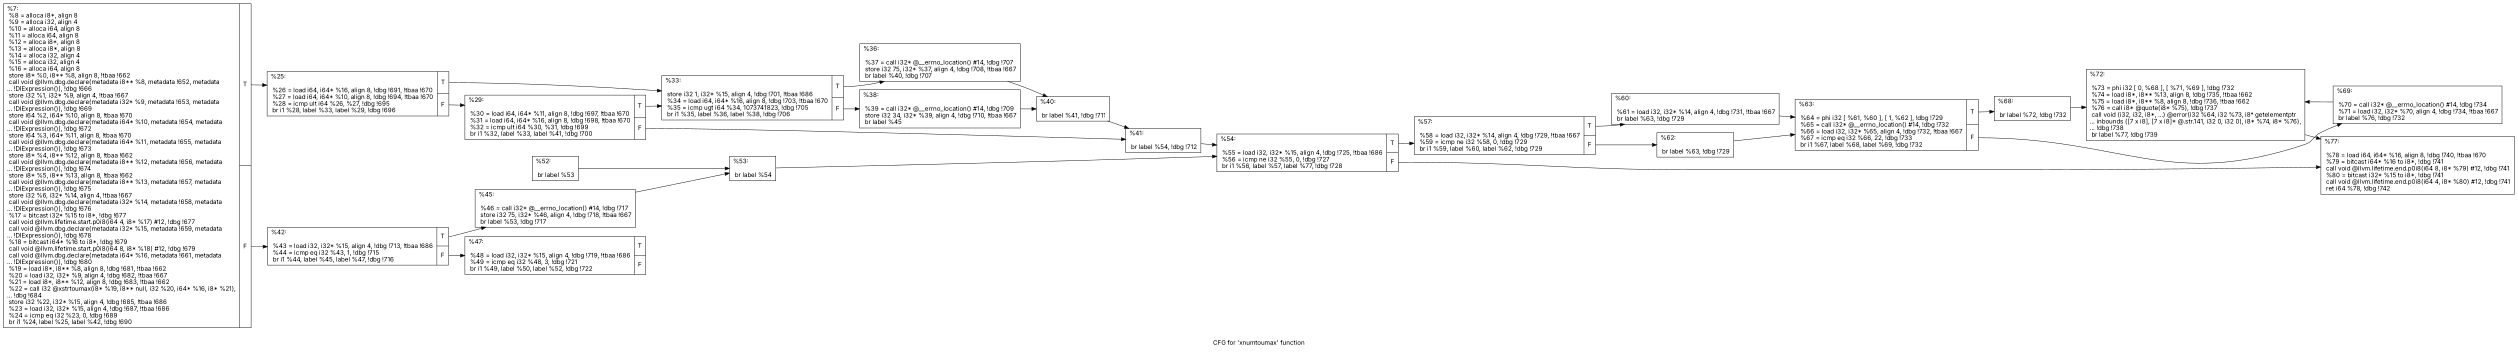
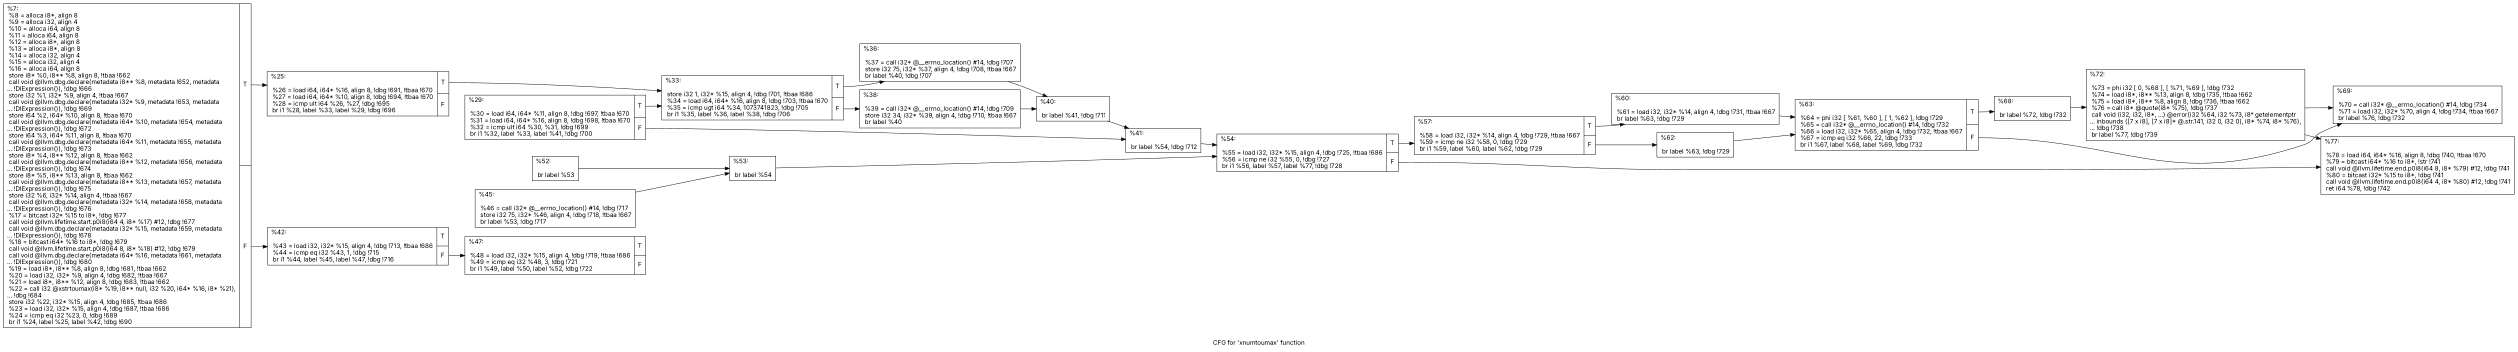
  digraph {
    fontname=Inter
    label="CFG for 'xnumtoumax' function"
    rankdir=LR
    node [fontname=Inter shape=record]
    edge [fontname=Inter]
    n1 [label="{%7:\l  %8 = alloca i8*, align 8\l  %9 = alloca i32, align 4\l  %10 = alloca i64, align 8\l  %11 = alloca i64, align 8\l  %12 = alloca i8*, align 8\l  %13 = alloca i8*, align 8\l  %14 = alloca i32, align 4\l  %15 = alloca i32, align 4\l  %16 = alloca i64, align 8\l  store i8* %0, i8** %8, align 8, !tbaa !662\l  call void @llvm.dbg.declare(metadata i8** %8, metadata !652, metadata\l... !DIExpression()), !dbg !666\l  store i32 %1, i32* %9, align 4, !tbaa !667\l  call void @llvm.dbg.declare(metadata i32* %9, metadata !653, metadata\l... !DIExpression()), !dbg !669\l  store i64 %2, i64* %10, align 8, !tbaa !670\l  call void @llvm.dbg.declare(metadata i64* %10, metadata !654, metadata\l... !DIExpression()), !dbg !672\l  store i64 %3, i64* %11, align 8, !tbaa !670\l  call void @llvm.dbg.declare(metadata i64* %11, metadata !655, metadata\l... !DIExpression()), !dbg !673\l  store i8* %4, i8** %12, align 8, !tbaa !662\l  call void @llvm.dbg.declare(metadata i8** %12, metadata !656, metadata\l... !DIExpression()), !dbg !674\l  store i8* %5, i8** %13, align 8, !tbaa !662\l  call void @llvm.dbg.declare(metadata i8** %13, metadata !657, metadata\l... !DIExpression()), !dbg !675\l  store i32 %6, i32* %14, align 4, !tbaa !667\l  call void @llvm.dbg.declare(metadata i32* %14, metadata !658, metadata\l... !DIExpression()), !dbg !676\l  %17 = bitcast i32* %15 to i8*, !dbg !677\l  call void @llvm.lifetime.start.p0i8(i64 4, i8* %17) #12, !dbg !677\l  call void @llvm.dbg.declare(metadata i32* %15, metadata !659, metadata\l... !DIExpression()), !dbg !678\l  %18 = bitcast i64* %16 to i8*, !dbg !679\l  call void @llvm.lifetime.start.p0i8(i64 8, i8* %18) #12, !dbg !679\l  call void @llvm.dbg.declare(metadata i64* %16, metadata !661, metadata\l... !DIExpression()), !dbg !680\l  %19 = load i8*, i8** %8, align 8, !dbg !681, !tbaa !662\l  %20 = load i32, i32* %9, align 4, !dbg !682, !tbaa !667\l  %21 = load i8*, i8** %12, align 8, !dbg !683, !tbaa !662\l  %22 = call i32 @xstrtoumax(i8* %19, i8** null, i32 %20, i64* %16, i8* %21),\l... !dbg !684\l  store i32 %22, i32* %15, align 4, !dbg !685, !tbaa !686\l  %23 = load i32, i32* %15, align 4, !dbg !687, !tbaa !686\l  %24 = icmp eq i32 %23, 0, !dbg !689\l  br i1 %24, label %25, label %42, !dbg !690\l|{<s0>T|<s1>F}}"]
    n2 [label="{%25:\l\l  %26 = load i64, i64* %16, align 8, !dbg !691, !tbaa !670\l  %27 = load i64, i64* %10, align 8, !dbg !694, !tbaa !670\l  %28 = icmp ult i64 %26, %27, !dbg !695\l  br i1 %28, label %33, label %29, !dbg !696\l|{<s0>T|<s1>F}}"]
    n3 [label="{%42:\l\l  %43 = load i32, i32* %15, align 4, !dbg !713, !tbaa !686\l  %44 = icmp eq i32 %43, 1, !dbg !715\l  br i1 %44, label %45, label %47, !dbg !716\l|{<s0>T|<s1>F}}"]
    n4 [label="{%33:\l\l  store i32 1, i32* %15, align 4, !dbg !701, !tbaa !686\l  %34 = load i64, i64* %16, align 8, !dbg !703, !tbaa !670\l  %35 = icmp ugt i64 %34, 1073741823, !dbg !705\l  br i1 %35, label %36, label %38, !dbg !706\l|{<s0>T|<s1>F}}"]
    n5 [label="{%29:\l\l  %30 = load i64, i64* %11, align 8, !dbg !697, !tbaa !670\l  %31 = load i64, i64* %16, align 8, !dbg !698, !tbaa !670\l  %32 = icmp ult i64 %30, %31, !dbg !699\l  br i1 %32, label %33, label %41, !dbg !700\l|{<s0>T|<s1>F}}"]
    n6 [label="{%45:\l\l  %46 = call i32* @__errno_location() #14, !dbg !717\l  store i32 75, i32* %46, align 4, !dbg !718, !tbaa !667\l  br label %53, !dbg !717\l}"]
    n7 [label="{%47:\l\l  %48 = load i32, i32* %15, align 4, !dbg !719, !tbaa !686\l  %49 = icmp eq i32 %48, 3, !dbg !721\l  br i1 %49, label %50, label %52, !dbg !722\l|{<s0>T|<s1>F}}"]
    n8 [label="{%36:\l\l  %37 = call i32* @__errno_location() #14, !dbg !707\l  store i32 75, i32* %37, align 4, !dbg !708, !tbaa !667\l  br label %40, !dbg !707\l}"]
-   n9 [label="{%38:\l\l  %39 = call i32* @__errno_location() #14, !dbg !709\l  store i32 34, i32* %39, align 4, !dbg !710, !tbaa !667\l  br label %45\l}"]
+   n9 [label="{%38:\l\l  %39 = call i32* @__errno_location() #14, !dbg !709\l  store i32 34, i32* %39, align 4, !dbg !710, !tbaa !667\l  br label %40\l}"]
    n10 [label="{%41:\l\l  br label %54, !dbg !712\l}"]
    n11 [label="{%53:\l\l  br label %54\l}"]
    n12 [label="{%40:\l\l  br label %41, !dbg !711\l}"]
    n13 [label="{%54:\l\l  %55 = load i32, i32* %15, align 4, !dbg !725, !tbaa !686\l  %56 = icmp ne i32 %55, 0, !dbg !727\l  br i1 %56, label %57, label %77, !dbg !728\l|{<s0>T|<s1>F}}"]
    n14 [label="{%57:\l\l  %58 = load i32, i32* %14, align 4, !dbg !729, !tbaa !667\l  %59 = icmp ne i32 %58, 0, !dbg !729\l  br i1 %59, label %60, label %62, !dbg !729\l|{<s0>T|<s1>F}}"]
-   n15 [label="{%77:\l\l  %78 = load i64, i64* %16, align 8, !dbg !740, !tbaa !670\l  %79 = bitcast i64* %16 to i8*, !dbg !741\l  call void @llvm.lifetime.end.p0i8(i64 8, i8* %79) #12, !dbg !741\l  %80 = bitcast i32* %15 to i8*, !dbg !741\l  call void @llvm.lifetime.end.p0i8(i64 4, i8* %80) #12, !dbg !741\l  ret i64 %78, !dbg !742\l}"]
+   n15 [label="{%77:\l\l  %78 = load i64, i64* %16, align 8, !dbg !740, !tbaa !670\l  %79 = bitcast i64* %16 to i8*, !str !741\l  call void @llvm.lifetime.end.p0i8(i64 8, i8* %79) #12, !dbg !741\l  %80 = bitcast i32* %15 to i8*, !dbg !741\l  call void @llvm.lifetime.end.p0i8(i64 4, i8* %80) #12, !dbg !741\l  ret i64 %78, !dbg !742\l}"]
    n16 [label="{%60:\l\l  %61 = load i32, i32* %14, align 4, !dbg !731, !tbaa !667\l  br label %63, !dbg !729\l}"]
    n17 [label="{%62:\l\l  br label %63, !dbg !729\l}"]
    n18 [label="{%52:\l\l  br label %53\l}"]
    n19 [label="{%63:\l\l  %64 = phi i32 [ %61, %60 ], [ 1, %62 ], !dbg !729\l  %65 = call i32* @__errno_location() #14, !dbg !732\l  %66 = load i32, i32* %65, align 4, !dbg !732, !tbaa !667\l  %67 = icmp eq i32 %66, 22, !dbg !733\l  br i1 %67, label %68, label %69, !dbg !732\l|{<s0>T|<s1>F}}"]
    n20 [label="{%68:\l\l  br label %72, !dbg !732\l}"]
    n21 [label="{%69:\l\l  %70 = call i32* @__errno_location() #14, !dbg !734\l  %71 = load i32, i32* %70, align 4, !dbg !734, !tbaa !667\l  br label %76, !dbg !732\l}"]
    n22 [label="{%72:\l\l  %73 = phi i32 [ 0, %68 ], [ %71, %69 ], !dbg !732\l  %74 = load i8*, i8** %13, align 8, !dbg !735, !tbaa !662\l  %75 = load i8*, i8** %8, align 8, !dbg !736, !tbaa !662\l  %76 = call i8* @quote(i8* %75), !dbg !737\l  call void (i32, i32, i8*, ...) @error(i32 %64, i32 %73, i8* getelementptr\l... inbounds ([7 x i8], [7 x i8]* @.str.141, i32 0, i32 0), i8* %74, i8* %76),\l... !dbg !738\l  br label %77, !dbg !739\l}"]
    n1 -> n2 [tailport=s0]
    n1 -> n3 [tailport=s1]
    n2 -> n4 [tailport=s0]
-   n2 -> n5 [tailport=s1]
-   n3 -> n6 [tailport=s0]
    n3 -> n7 [tailport=s1]
    n4 -> n8 [tailport=s0]
    n4 -> n9 [tailport=s1]
    n5 -> n4 [tailport=s0]
    n5 -> n10 [tailport=s1]
    n6 -> n11
    n8 -> n12
    n9 -> n12
    n10 -> n13
    n11 -> n13
    n12 -> n10
    n13 -> n14 [tailport=s0]
    n13 -> n15 [tailport=s1]
    n14 -> n16 [tailport=s0]
    n14 -> n17 [tailport=s1]
    n16 -> n19
    n17 -> n19
    n18 -> n11
    n19 -> n20 [tailport=s0]
    n19 -> n21 [tailport=s1]
    n20 -> n22
-   n21 -> n22
+   n22 -> n21
    n22 -> n15
  }
